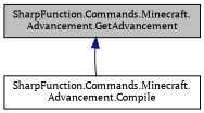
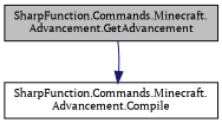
  digraph {
    rankdir=TB
    fontname="PT Serif"
    node [color=black fontname="PT Serif" fontsize=10 shape=record style=filled]
    n1 [fillcolor=grey75 fontcolor=black height=0.2 label="SharpFunction.Commands.Minecraft.\lAdvancement.GetAdvancement" width=0.4]
    n2 [fillcolor=white height=0.2 label="SharpFunction.Commands.Minecraft.\lAdvancement.Compile" width=0.4]
-   n1 -> n2 [color=midnightblue dir=back fontname="PT Serif" fontsize=10 labelfontname=Helvetica labelfontsize=10 style=solid]
+   n2 -> n1 [color=midnightblue dir=back fontname="PT Serif" fontsize=10 labelfontname=Helvetica labelfontsize=10 style=solid]
  }
